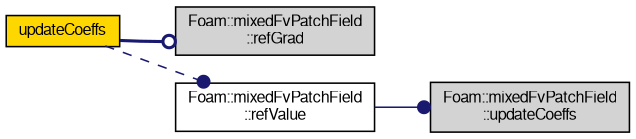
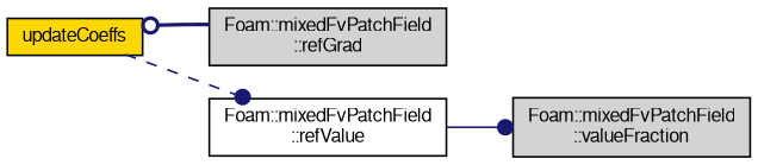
  digraph {
    rankdir=LR
    node [color=black fillcolor=lightgrey fontname=FreeSans fontsize=10 shape=record style=filled]
    edge [arrowhead=dot color=midnightblue fontname=FreeSans fontsize=10 labelfontname=FreeSans labelfontsize=10]
    n1 [fillcolor=gold fontcolor=black height=0.2 label=updateCoeffs width=0.4]
    n2 [height=0.2 label="Foam::mixedFvPatchField\l::refGrad" width=0.4]
    n3 [fillcolor=white height=0.2 label="Foam::mixedFvPatchField\l::refValue" width=0.4]
-   n4 [height=0.2 label="Foam::mixedFvPatchField\l::updateCoeffs" width=0.4]
-   n1 -> n2 [arrowhead=odot style=bold]
+   n4 [height=0.2 label="Foam::mixedFvPatchField\l::valueFraction" width=0.4]
+   n2 -> n1 [arrowhead=odot style=bold]
    n1 -> n3 [style=dashed]
    n3 -> n4 [style=solid]
  }
